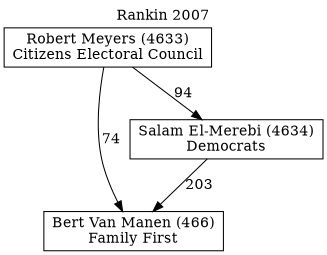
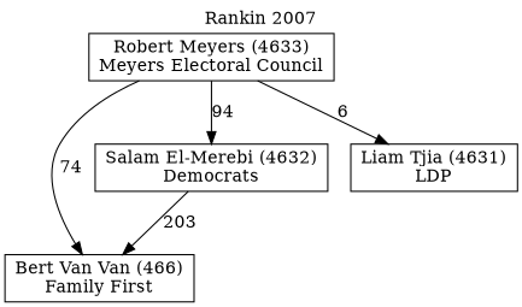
  digraph {
    label="Rankin 2007"
    labelloc=t
    mclimit=10
    node [shape=box]
-   n1 [label="Bert Van Manen (466)\nFamily First"]
-   n2 [label="Salam El-Merebi (4634)\nDemocrats"]
-   n4 [label="Robert Meyers (4633)\nCitizens Electoral Council"]
+   n1 [label="Bert Van Van (466)\nFamily First"]
+   n2 [label="Salam El-Merebi (4632)\nDemocrats"]
+   n3 [label="Liam Tjia (4631)\nLDP"]
+   n4 [label="Robert Meyers (4633)\nMeyers Electoral Council"]
    n2 -> n1 [label=203]
    n4 -> n1 [label=74]
    n4 -> n2 [label=94]
+   n4 -> n3 [label=6]
  }
